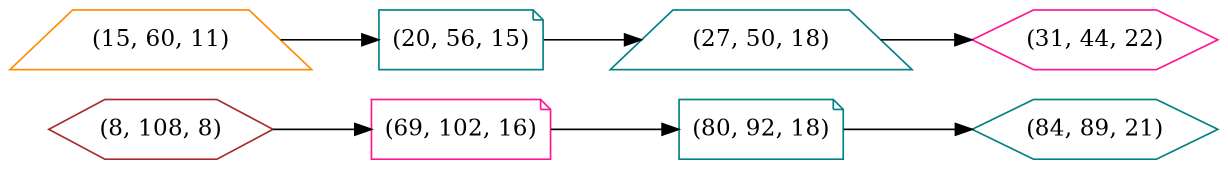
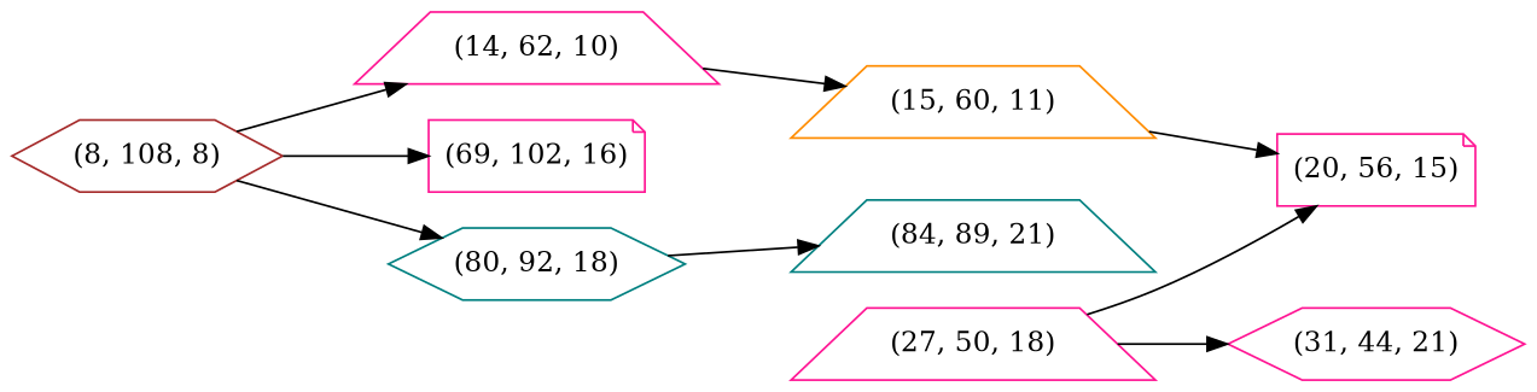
  digraph {
    rankdir=LR
    node [color=deeppink shape=hexagon]
    "(8, 108, 8)" [color=brown]
+   "(14, 62, 10)" [shape=trapezium]
    n3 [label="(69, 102, 16)" shape=note]
    "(15, 60, 11)" [color=darkorange shape=trapezium]
-   "(80, 92, 18)" [color=teal shape=note]
-   "(20, 56, 15)" [color=teal shape=note]
-   "(27, 50, 18)" [color=teal shape=trapezium]
-   "(31, 44, 22)"
-   "(84, 89, 21)" [color=teal]
+   "(80, 92, 18)" [color=teal]
+   "(20, 56, 15)" [shape=note]
+   "(27, 50, 18)" [shape=trapezium]
+   "(31, 44, 22)" [label="(31, 44, 21)"]
+   "(84, 89, 21)" [color=teal shape=trapezium]
+   "(8, 108, 8)" -> "(14, 62, 10)"
    "(8, 108, 8)" -> n3
-   n3 -> "(80, 92, 18)"
+   "(14, 62, 10)" -> "(15, 60, 11)"
+   "(8, 108, 8)" -> "(80, 92, 18)"
    "(15, 60, 11)" -> "(20, 56, 15)"
    "(80, 92, 18)" -> "(84, 89, 21)"
-   "(20, 56, 15)" -> "(27, 50, 18)"
+   "(27, 50, 18)" -> "(20, 56, 15)"
    "(27, 50, 18)" -> "(31, 44, 22)"
  }
